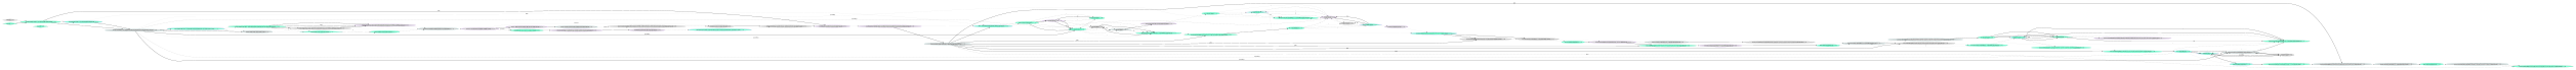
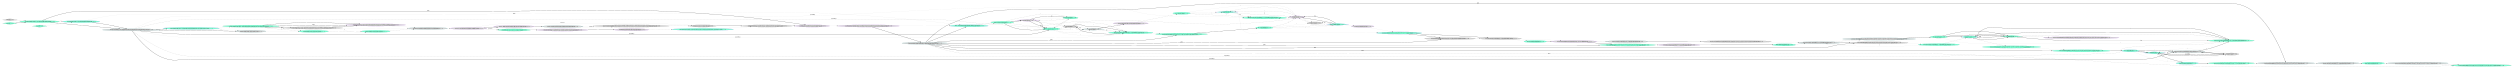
  digraph {
    fontname=Roboto
    rankdir=LR
    node [color=teal fillcolor=lightgrey fontname=Roboto shape=ellipse style=filled]
    edge [fontname=Roboto style=bold]
    n1 [label="KStream<Integer,String> stream1@@@7@@@['0', '0', '1']"]
-   n2 [fillcolor=aquamarine label="KStream<Integer,String> stream2@@@8@@@['0', '0', '1']" shape=diamond]
+   n2 [fillcolor=aquamarine label="KStream<Integer,String> stream2@@@8@@@['0', '0', '1']"]
    n3 [fillcolor=aquamarine label="KStream<Integer,String> joined@@@9@@@['0', '0', '1']"]
    n4 [fillcolor=aquamarine label="checkJoinedValues(getter,kv(0,\"X0+YY0\"),kv(1,\"X1+YY1\"),kv(2,\"X2+YY2\"),kv(3,\"X3+YY3\"))@@@54@@@['1', '1', '0']"]
    n5 [color=purple fillcolor=aquamarine label="int i = 0@@@55@@@['1', '1', '0']"]
    n6 [color=purple fillcolor=aquamarine label="i < 2@@@56@@@['1', '1', '0']" shape=diamond]
    n7 [label="driver.process(topic2,expectedKeys(i(,null)@@@58@@@['1', '1', '0']"]
    n8 [color=gray40 label="i++@@@57@@@['1', '1', '0']"]
    n9 [fillcolor=aquamarine label="driver.flushState()@@@66@@@['1', '1', '0']"]
    n10 [label="processor.checkAndClearProcessResult(\"0:XX0+null\",\"1:XX1+null\",\"2:XX2+YY2\",\"3:XX3+YY3\")@@@67@@@['1', '1', '0']"]
    n11 [color=gray40 fillcolor=aquamarine label="checkJoinedValues(getter,kv(0,\"XX0+null\"),kv(1,\"XX1+null\"),kv(2,\"XX2+YY2\"),kv(3,\"XX3+YY3\"))@@@68@@@['1', '1', '0']"]
    n12 [color=gray40 label="joined.process(processor)@@@15@@@['0', '0', '1']"]
    n13 [color=gray40 label="Collection<Set<String>> copartitionGroups = builder.copartitionGroups()@@@16@@@['1', '1', '1']"]
    n14 [color=purple label="assertEquals(1,copartitionGroups.size())@@@17@@@['1', '1', '1']"]
    n15 [color=purple label="i < 2@@@22@@@['1', '1', '0']" shape=diamond]
    n16 [fillcolor=aquamarine label="int i = 0@@@21@@@['1', '1', '1']"]
    n17 [color=gray40 fillcolor=aquamarine label="i++@@@23@@@['1', '1', '0']"]
    n18 [color=gray40 label="i++@@@23@@@['1', '1', '1']"]
    n19 [label="i < 2@@@22@@@['0', '0', '1']" shape=diamond]
    n20 [fillcolor=aquamarine label="driver.process(topic1,expectedKeys(i(,\"X\" + expectedKeys(i()@@@24@@@['1', '1', '1']"]
    n21 [color=gray40 label="processor.checkAndClearProcessResult(\"0:X0+YY0\",\"0:X0+YY0\",\"1:X1+YY1\",\"1:X1+YY1\",\"2:X2+YY2\",\"3:X3+YY3\")@@@40@@@['0', '0', '1']"]
    n22 [label="driver.process(topic1,expectedKey,\"XX\" + expectedKey)@@@42@@@['1', '1', '1']"]
    n23 [label="processor.checkAndClearProcessResult(\"0:XX0+Y0\",\"0:XX0+YY0\",\"1:XX1+Y1\",\"1:XX1+YY1\",\"2:XX2+YY2\",\"3:XX3+YY3\")@@@44@@@['0', '0', '1']"]
    n24 [color=gray40 label="checkJoinedValues(getter,kv(0,\"X0+YY0\"),kv(1,\"X1+YY1\"),kv(2,\"X2+YY2\"),kv(3,\"X3+YY3\"))@@@48@@@['1', '1', '0']"]
    n25 [color=gray40 fillcolor=aquamarine label="int i = 0@@@45@@@['0', '0', '1']"]
    n26 [color=purple fillcolor=aquamarine label="i++@@@47@@@['1', '1', '1']"]
    n27 [color=gray40 fillcolor=aquamarine label="driver.process(topic2,expectedKeys(i(,\"YYY\" + expectedKeys(i()@@@48@@@['0', '0', '1']"]
    n28 [color=gray40 fillcolor=aquamarine label="i < 2@@@46@@@['0', '0', '1']" shape=diamond]
    n29 [fillcolor=aquamarine label="processor.checkAndClearProcessResult(\"0:X0+YY0\",\"1:X1+YY1\",\"2:X2+YY2\",\"3:X3+YY3\")@@@53@@@['1', '1', '0']"]
    n30 [color=purple label="processor.checkAndClearProcessResult(\"0:X0+YYY0\",\"0:X0+YYY0\",\"0:XX0+YYY0\",\"1:X1+YYY1\",\"1:X1+YYY1\",\"1:XX1+YYY1\")@@@50@@@['0', '0', '1']"]
    n31 [color=purple fillcolor=aquamarine label="driver.flushState()@@@60@@@['1', '1', '0']"]
    n32 [color=gray40 fillcolor=aquamarine label="processor.checkAndClearProcessResult(\"0:X0+null\",\"1:X1+null\")@@@61@@@['1', '1', '0']"]
    n33 [color=purple label="processor.checkAndClearProcessResult(\"0:X0+Y0\",\"1:X1+Y1\")@@@36@@@['1', '1', '1']"]
    n34 [label="driver.process(topic2,expectedKey,\"YY\" + expectedKey)@@@38@@@['0', '0', '1']"]
    n35 [color=gray40 fillcolor=aquamarine label="checkJoinedValues(getter,kv(0,\"X0+Y0\"),kv(1,\"X1+Y1\"),kv(2,\"X2+null\"),kv(3,\"X3+null\"))@@@42@@@['1', '1', '0']"]
    n36 [color=purple label="driver.process(topic2,expectedKey,\"YY\" + expectedKey)@@@44@@@['1', '1', '0']"]
    n37 [color=purple label="Collection<Set<String>> copartitionGroups = builder.copartitionGroups()@@@13@@@['1', '1', '0']"]
    n38 [color=purple label="assertEquals(1,copartitionGroups.size())@@@14@@@['1', '1', '0']"]
    n39 [color=purple fillcolor=aquamarine label="assertEquals(new HashSet<>(Arrays.asList(topic1,topic2)),copartitionGroups.iterator().next())@@@15@@@['1', '1', '0']"]
    n40 [label="checkJoinedValues(getter,kv(0,\"X0+null\"),kv(1,\"X1+null\"),kv(2,\"X2+YY2\"),kv(3,\"X3+YY3\"))@@@62@@@['1', '1', '0']"]
    n41 [label="driver.process(topic1,expectedKey,\"XX\" + expectedKey)@@@64@@@['1', '1', '0']"]
    n42 [color=gray40 fillcolor=aquamarine label="driver.setTime(0L)@@@20@@@['1', '1', '1']"]
    n43 [color=purple fillcolor=aquamarine label="i < 2@@@28@@@['0', '0', '1']" shape=diamond]
    n44 [color=purple fillcolor=aquamarine label="processor.checkAndClearProcessResult(\"0:X0+Y0\",\"1:X1+Y1\")@@@32@@@['1', '1', '1']"]
    n45 [fillcolor=aquamarine label="driver.process(topic2,expectedKeys(i(,\"Y\" + expectedKeys(i()@@@30@@@['0', '0', '1']"]
    n46 [color=purple label="i++@@@29@@@['1', '1', '1']"]
    n47 [color=gray40 label="checkJoinedValues(getter,kv(0,\"X0+Y0\"),kv(1,\"X1+Y1\"),kv(2,null),kv(3,null))@@@36@@@['1', '1', '0']"]
    n48 [color=gray40 label="driver.process(topic1,expectedKey,\"X\" + expectedKey)@@@34@@@['1', '1', '1']"]
    n49 [color=gray40 label="i++@@@31@@@['1', '1', '0']"]
    n50 [fillcolor=aquamarine label="driver.process(topic1,expectedKey,\"X\" + expectedKey)@@@50@@@['1', '1', '0']"]
    n51 [color=purple fillcolor=aquamarine label="KTable<Integer,String> table1 = builder.table(intSerde,stringSerde,topic1,storeName1)@@@7@@@['1', '1', '0']"]
    n52 [color=gray40 fillcolor=aquamarine label="KTable<Integer,String> table2 = builder.table(intSerde,stringSerde,topic2,storeName2)@@@8@@@['1', '1', '0']"]
    n53 [color=gray40 label="KTable<Integer,String> joined = table1.leftJoin(table2,MockValueJoiner.STRING_JOINER)@@@9@@@['1', '0', '0']"]
    n54 [color=purple label="KTable<Integer,String> joined = table1.leftJoin(table2,MockValueJoiner.TOSTRING_JOINER)@@@9@@@['0', '1', '0']"]
    n55 [color=purple label="processor = new MockProcessorSupplier<>()@@@11@@@['1', '1', '1']"]
    n56 [color=purple label="stream1 = builder.stream(intSerde,stringSerde,topic1)@@@12@@@['0', '0', '1']"]
    n57 [color=gray40 fillcolor=aquamarine label="joined.toStream().process(processor)@@@12@@@['1', '1', '0']"]
    n58 [label="stream2 = builder.stream(intSerde,stringSerde,topic2)@@@13@@@['0', '0', '1']"]
    n59 [color=purple fillcolor=aquamarine label="i < 2@@@30@@@['1', '1', '0']" shape=diamond]
    n60 [color=purple label="driver.flushState()@@@34@@@['1', '1', '0']"]
    n61 [fillcolor=aquamarine label="driver.flushState()@@@40@@@['1', '1', '0']"]
    n62 [color=gray40 fillcolor=aquamarine label="testJoin['0', '0', '1']" shape=diamond]
    n63 [color=purple fillcolor=aquamarine label="KStreamBuilder builder = new KStreamBuilder()@@@3@@@['0', '0', '1']"]
    n64 [label="final int(( expectedKeys = new int((((edu.fdu.CPPDG.tinypdg.pe.ExpressionInfo@afc888@@@4@@@['1', '1', '1']"]
    n65 [color=purple fillcolor=aquamarine label="driver = new KStreamTestDriver(builder,stateDir)@@@19@@@['1', '1', '1']"]
    n66 [color=purple label="processor.checkAndClearProcessResult()@@@26@@@['0', '0', '1']"]
    n67 [color=gray40 fillcolor=aquamarine label="checkJoinedValues(getter,kv(0,\"X0+null\"),kv(1,\"X1+null\"),kv(2,null),kv(3,null))@@@28@@@['1', '1', '0']"]
    n68 [fillcolor=aquamarine label="int i = 0@@@27@@@['0', '0', '1']"]
    n69 [color=gray40 label="joined = stream1.join(stream2,MockValueJoiner.STRING_JOINER,JoinWindows.of(100),intSerde,stringSerde,stringSerde)@@@14@@@['0', '0', '1']"]
    n70 [fillcolor=aquamarine label="int i = 0@@@29@@@['1', '1', '0']"]
    n71 [label="MockProcessorSupplier<Integer,String> processor@@@10@@@['1', '1', '1']"]
    n72 [color=gray40 fillcolor=aquamarine label="final KStreamBuilder builder = new KStreamBuilder()@@@3@@@['1', '1', '0']"]
    n73 [color=purple label="assertEquals(new HashSet<>(Arrays.asList(topic1,topic2)),copartitionGroups.iterator().next())@@@18@@@['1', '1', '1']"]
    n74 [label="KTableValueGetter<Integer,String> getter = getterSupplier.get()@@@19@@@['1', '1', '0']"]
    n75 [fillcolor=aquamarine label="driver.flushState()@@@46@@@['1', '1', '0']"]
    n76 [color=gray40 label="testJoin['0', '1', '0']" shape=diamond]
    n77 [color=gray40 fillcolor=aquamarine label="testJoin['1', '0', '0']" shape=diamond]
    n1 -> n2 [style=dotted]
    n2 -> n3 [style=dashed]
    n3 -> n71 [style=dashed]
    n4 -> n5
    n5 -> n6 [style=dashed]
    n5 -> n6 [label=i]
    n5 -> n7 [label=i]
    n5 -> n8 [label=i style=dotted]
    n6 -> n7 [style=dotted]
    n6 -> n7 [label=true style=dashed]
    n6 -> n8 [label=expectedKeys]
    n6 -> n31
    n7 -> n8
    n7 -> n27 [label=0]
    n8 -> n6
    n8 -> n6 [label=i style=dotted]
    n8 -> n7 [label=i]
    n9 -> n10 [style=dashed]
    n10 -> n11 [style=dashed]
    n12 -> n13
    n13 -> n14
    n14 -> n73 [style=dotted]
    n15 -> n16
    n15 -> n16 [label=true]
    n15 -> n17 [label=true]
    n15 -> n18 [style=dashed]
    n16 -> n17 [style=dashed]
    n16 -> n18 [label=i style=dotted]
    n16 -> n19 [style=dashed]
    n16 -> n19 [label=i style=dashed]
    n16 -> n20 [label=i style=dotted]
    n17 -> n15 [label=i style=dashed]
    n17 -> n15 [style=dotted]
    n17 -> n16 [label=i style=dashed]
    n18 -> n19 [label=i style=dashed]
    n18 -> n19 [style=dotted]
    n18 -> n20 [style=dashed]
    n18 -> n20 [label=i]
    n19 -> n18 [label=true style=dotted]
    n19 -> n20 [style=dotted]
    n19 -> n20 [label=true style=dashed]
    n19 -> n66
    n20 -> n18
    n20 -> n67 [style=dotted]
    n21 -> n22 [style=dotted]
    n22 -> n23 [style=dashed]
    n22 -> n24
    n23 -> n25
    n24 -> n50 [style=dotted]
    n25 -> n26 [label=i]
    n25 -> n27 [label=i style=dotted]
    n25 -> n28
    n25 -> n28 [label=i]
    n26 -> n27 [label=i]
    n26 -> n28 [label=i]
    n26 -> n28 [style=dashed]
    n26 -> n29 [style=dashed]
    n27 -> n26
    n28 -> n26 [label=table2]
    n28 -> n27 [style=dashed]
    n28 -> n27 [label=true]
    n28 -> n30 [style=dashed]
    n29 -> n4 [style=dotted]
    n31 -> n32
    n32 -> n40 [style=dashed]
    n33 -> n34 [style=dashed]
    n33 -> n35
    n34 -> n21
    n35 -> n36 [style=dashed]
    n36 -> n75
    n37 -> n38
    n38 -> n39 [style=dashed]
    n39 -> n13 [style=dotted]
    n40 -> n41 [style=dashed]
    n41 -> n9
    n42 -> n15 [label=i style=dashed]
    n42 -> n15
    n42 -> n16 [style=dashed]
    n42 -> n16 [label=i]
    n42 -> n17 [label=i style=dashed]
    n43 -> n44 [style=dotted]
    n43 -> n45 [label=true style=dotted]
    n43 -> n45 [style=dotted]
    n43 -> n46 [label=true style=dashed]
    n44 -> n47
    n44 -> n48
    n45 -> n46 [style=dotted]
    n46 -> n43 [label=i style=dashed]
    n46 -> n43 [style=dashed]
    n46 -> n45 [label=i style=dotted]
    n46 -> n49 [style=dotted]
    n47 -> n48 [style=dashed]
    n48 -> n33 [style=dotted]
    n48 -> n61 [style=dotted]
    n49 -> n46 [label=i style=dashed]
    n49 -> n59 [style=dotted]
    n49 -> n59 [label=i style=dotted]
    n50 -> n22 [label=0 style=dotted]
    n50 -> n26 [style=dashed]
    n51 -> n1 [label=0 style=dotted]
    n51 -> n52 [style=dotted]
    n52 -> n2 [label=0 style=dashed]
    n52 -> n53 [label=table2]
    n52 -> n53 [style=dashed]
    n52 -> n54
    n52 -> n54 [label=table2]
    n53 -> n3 [label=0 style=dotted]
    n53 -> n54 [label=0]
    n53 -> n71 [style=dotted]
    n54 -> n71 [style=dotted]
    n55 -> n12 [label=processor style=dotted]
    n55 -> n56
    n55 -> n57 [style=dotted]
    n55 -> n57 [label=processor style=dotted]
    n56 -> n58
    n57 -> n37
    n58 -> n69 [style=dotted]
    n58 -> n69 [label=stream2 style=dotted]
    n59 -> n46 [label=true]
    n59 -> n46
    n59 -> n49 [label=true style=dotted]
    n59 -> n60 [style=dotted]
    n60 -> n44 [style=dotted]
    n61 -> n33
    n62 -> n63 [style=dotted]
    n63 -> n64
    n63 -> n65 [label=builder style=dotted]
    n64 -> n1
    n64 -> n7 [label=expectedKeys]
    n64 -> n16 [label=expectedKeys]
    n64 -> n20 [label=expectedKeys style=dotted]
    n64 -> n27 [label=expectedKeys style=dashed]
    n64 -> n45 [label=expectedKeys style=dotted]
    n64 -> n46 [label=expectedKeys style=dashed]
    n64 -> n51
    n65 -> n42 [style=dashed]
    n66 -> n68 [style=dashed]
    n67 -> n70
    n68 -> n43 [style=dotted]
    n68 -> n43 [label=i style=dotted]
    n68 -> n45 [label=i style=dashed]
    n68 -> n46 [label=i style=dotted]
    n69 -> n12 [style=dashed]
    n70 -> n46 [label=i style=dashed]
    n70 -> n49 [label=i style=dotted]
    n70 -> n59 [style=dashed]
    n70 -> n59 [label=i style=dotted]
    n71 -> n55 [style=dotted]
    n72 -> n14 [label=builder]
    n72 -> n63 [label=0 style=dotted]
    n72 -> n64
    n73 -> n65 [style=dotted]
    n73 -> n74
    n74 -> n4 [label=getter]
    n74 -> n11 [label=getter style=dashed]
    n74 -> n24 [label=getter]
    n74 -> n35 [label=getter]
    n74 -> n40 [label=getter]
    n74 -> n47 [label=getter]
    n74 -> n65
    n74 -> n67 [label=getter]
    n75 -> n22 [style=dashed]
    n76 -> n72 [style=dashed]
    n77 -> n72
  }
